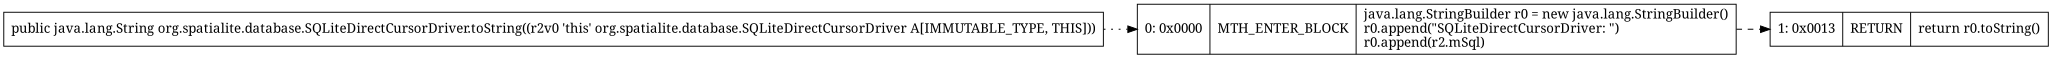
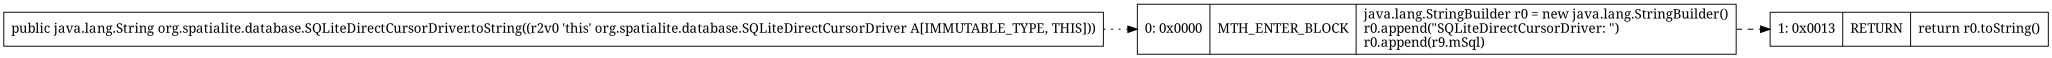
  digraph {
    rankdir=LR
    fontname="Noto Serif"
    node [shape=record style=filled fillcolor=white fontname="Noto Serif"]
    edge [fontname="Noto Serif"]
-   n1 [label="{0\:\ 0x0000|MTH_ENTER_BLOCK\l|java.lang.StringBuilder r0 = new java.lang.StringBuilder()\lr0.append(\"SQLiteDirectCursorDriver: \")\lr0.append(r2.mSql)\l}"]
+   n1 [label="{0\:\ 0x0000|MTH_ENTER_BLOCK\l|java.lang.StringBuilder r0 = new java.lang.StringBuilder()\lr0.append(\"SQLiteDirectCursorDriver: \")\lr0.append(r9.mSql)\l}"]
    n2 [label="{1\:\ 0x0013|RETURN\l|return r0.toString()\l}"]
    n3 [label="{public java.lang.String org.spatialite.database.SQLiteDirectCursorDriver.toString((r2v0 'this' org.spatialite.database.SQLiteDirectCursorDriver A[IMMUTABLE_TYPE, THIS])) }"]
    n1 -> n2 [style=dashed]
    n3 -> n1 [style=dotted]
  }
